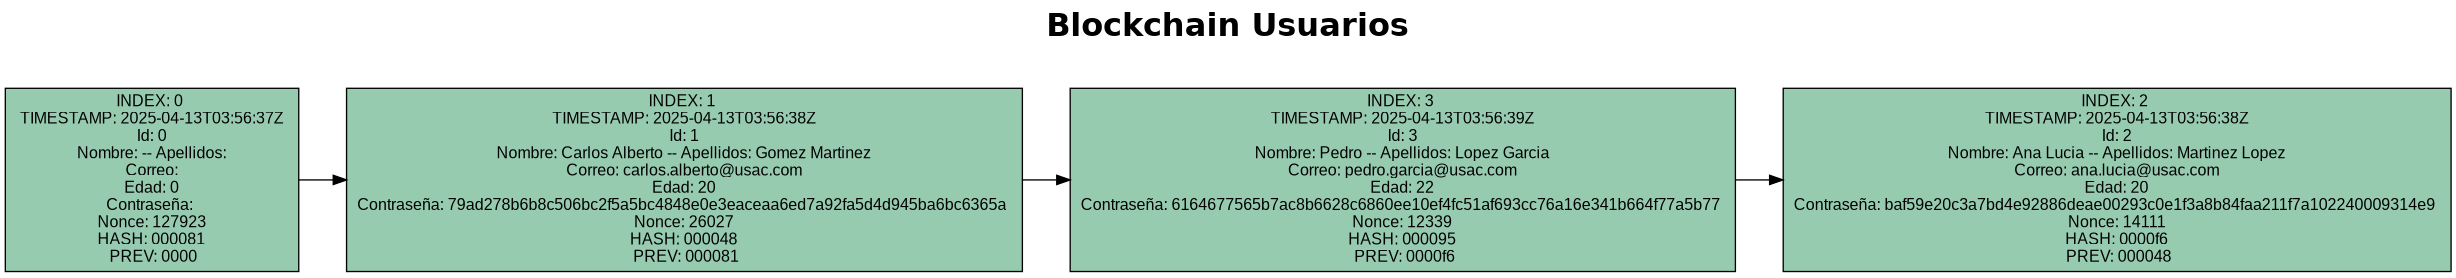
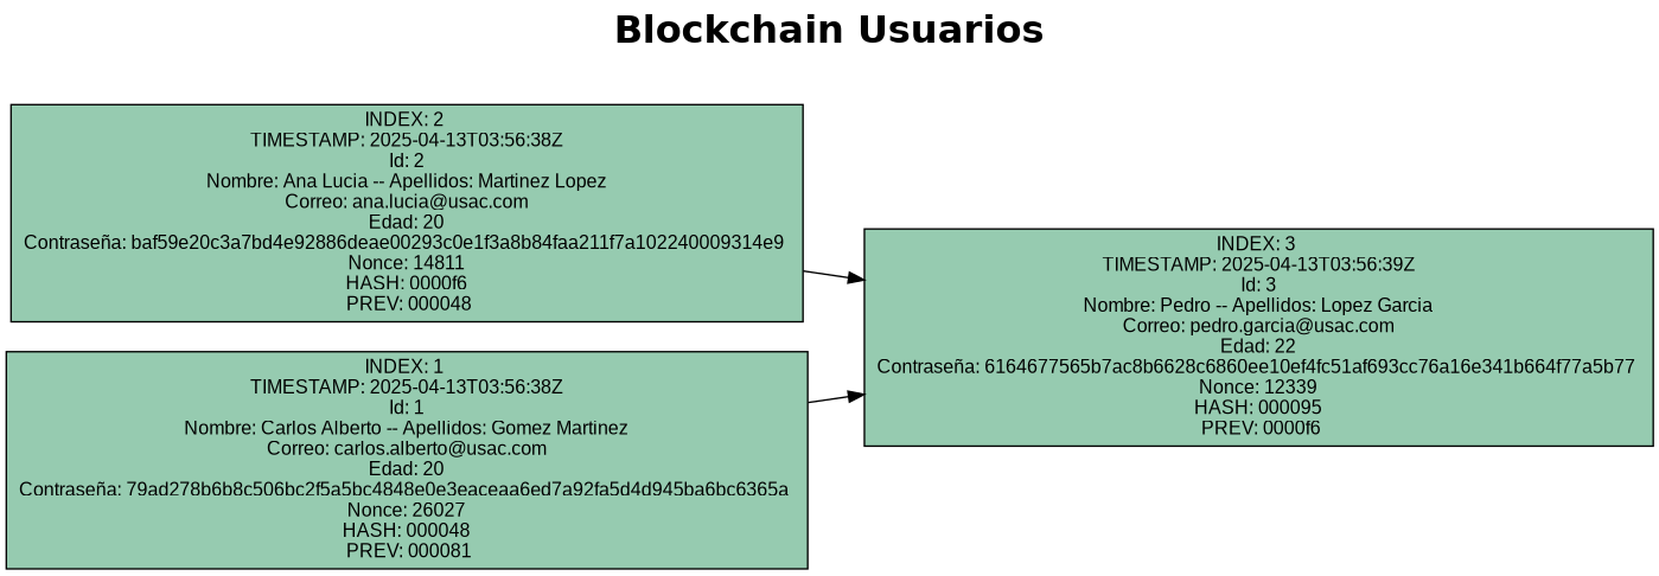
  digraph {
    fontname="Helvetica-Bold"
    fontsize=24
    label="Blockchain Usuarios\n\n"
    labelloc=t
    rankdir=LR
    node [fillcolor="#96cbb0" fontname=Arial fontsize=12 shape=record style=filled]
    n1 [label="{ INDEX: 3 \n TIMESTAMP: 2025-04-13T03:56:39Z \n Id: 3 \n Nombre: Pedro -- Apellidos: Lopez Garcia \n Correo: pedro.garcia@usac.com \n Edad: 22 \nContraseña: 6164677565b7ac8b6628c6860ee10ef4fc51af693cc76a16e341b664f77a5b77 \n Nonce: 12339 \n HASH: 000095 \n PREV: 0000f6 }"]
-   n2 [label="{ INDEX: 2 \n TIMESTAMP: 2025-04-13T03:56:38Z \n Id: 2 \n Nombre: Ana Lucia -- Apellidos: Martinez Lopez \n Correo: ana.lucia@usac.com \n Edad: 20 \nContraseña: baf59e20c3a7bd4e92886deae00293c0e1f3a8b84faa211f7a102240009314e9 \n Nonce: 14111 \n HASH: 0000f6 \n PREV: 000048 }"]
+   n2 [label="{ INDEX: 2 \n TIMESTAMP: 2025-04-13T03:56:38Z \n Id: 2 \n Nombre: Ana Lucia -- Apellidos: Martinez Lopez \n Correo: ana.lucia@usac.com \n Edad: 20 \nContraseña: baf59e20c3a7bd4e92886deae00293c0e1f3a8b84faa211f7a102240009314e9 \n Nonce: 14811 \n HASH: 0000f6 \n PREV: 000048 }"]
    n3 [label="{ INDEX: 1 \n TIMESTAMP: 2025-04-13T03:56:38Z \n Id: 1 \n Nombre: Carlos Alberto -- Apellidos: Gomez Martinez \n Correo: carlos.alberto@usac.com \n Edad: 20 \nContraseña: 79ad278b6b8c506bc2f5a5bc4848e0e3eaceaa6ed7a92fa5d4d945ba6bc6365a \n Nonce: 26027 \n HASH: 000048 \n PREV: 000081 }"]
-   n4 [label="{ INDEX: 0 \n TIMESTAMP: 2025-04-13T03:56:37Z \n Id: 0 \n Nombre:  -- Apellidos:  \n Correo:  \n Edad: 0 \nContraseña:  \n Nonce: 127923 \n HASH: 000081 \n PREV: 0000 }"]
-   n1 -> n2
+   n2 -> n1
    n3 -> n1
-   n4 -> n3
  }
